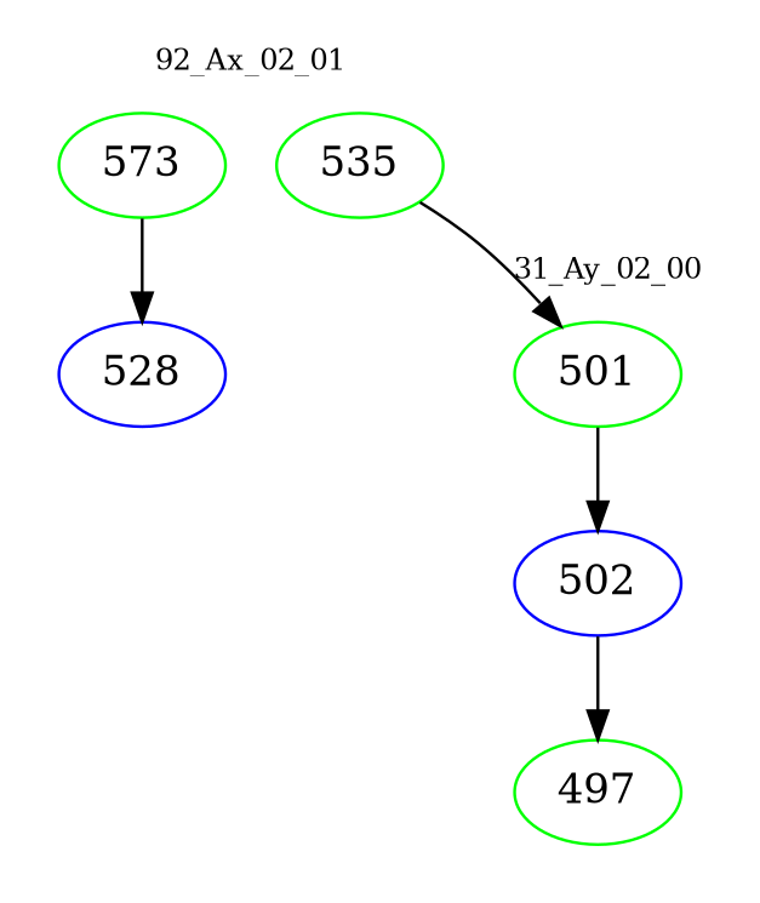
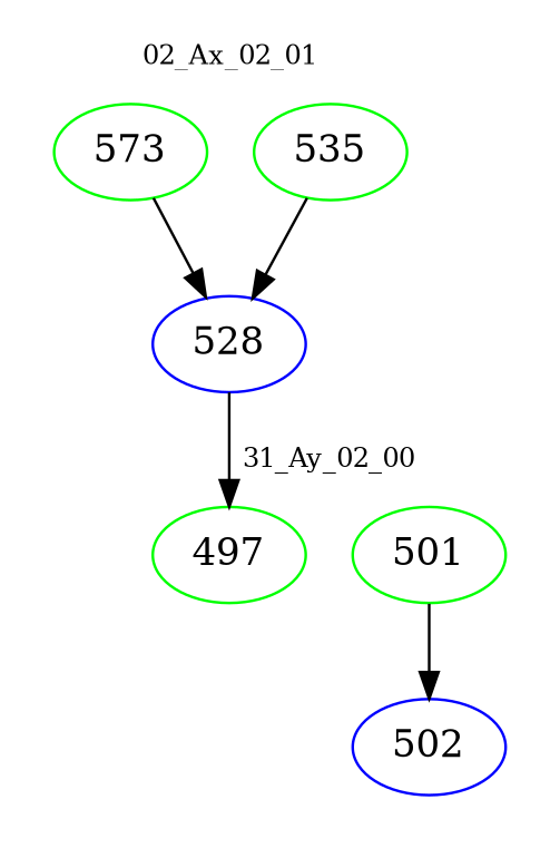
  digraph {
    node [color=green]
    edge [color=black]
    n1 [label=501]
    n2 [color=blue label=502]
    n3 [label=497]
    n4 [label=535]
    n5 [color=blue label=528]
    n6 [label=573]
    subgraph cluster_1 {
      color=white
      fontsize=10
      label="31_Ay_02_00"
      n1
      n2
      n3
    }
    subgraph cluster_2 {
      color=white
      fontsize=10
-     label="92_Ax_02_01"
+     label="02_Ax_02_01"
      n4
      n5
      n6
    }
    n1 -> n2
-   n2 -> n3
-   n4 -> n1
+   n5 -> n3
+   n4 -> n5
    n6 -> n5
  }
